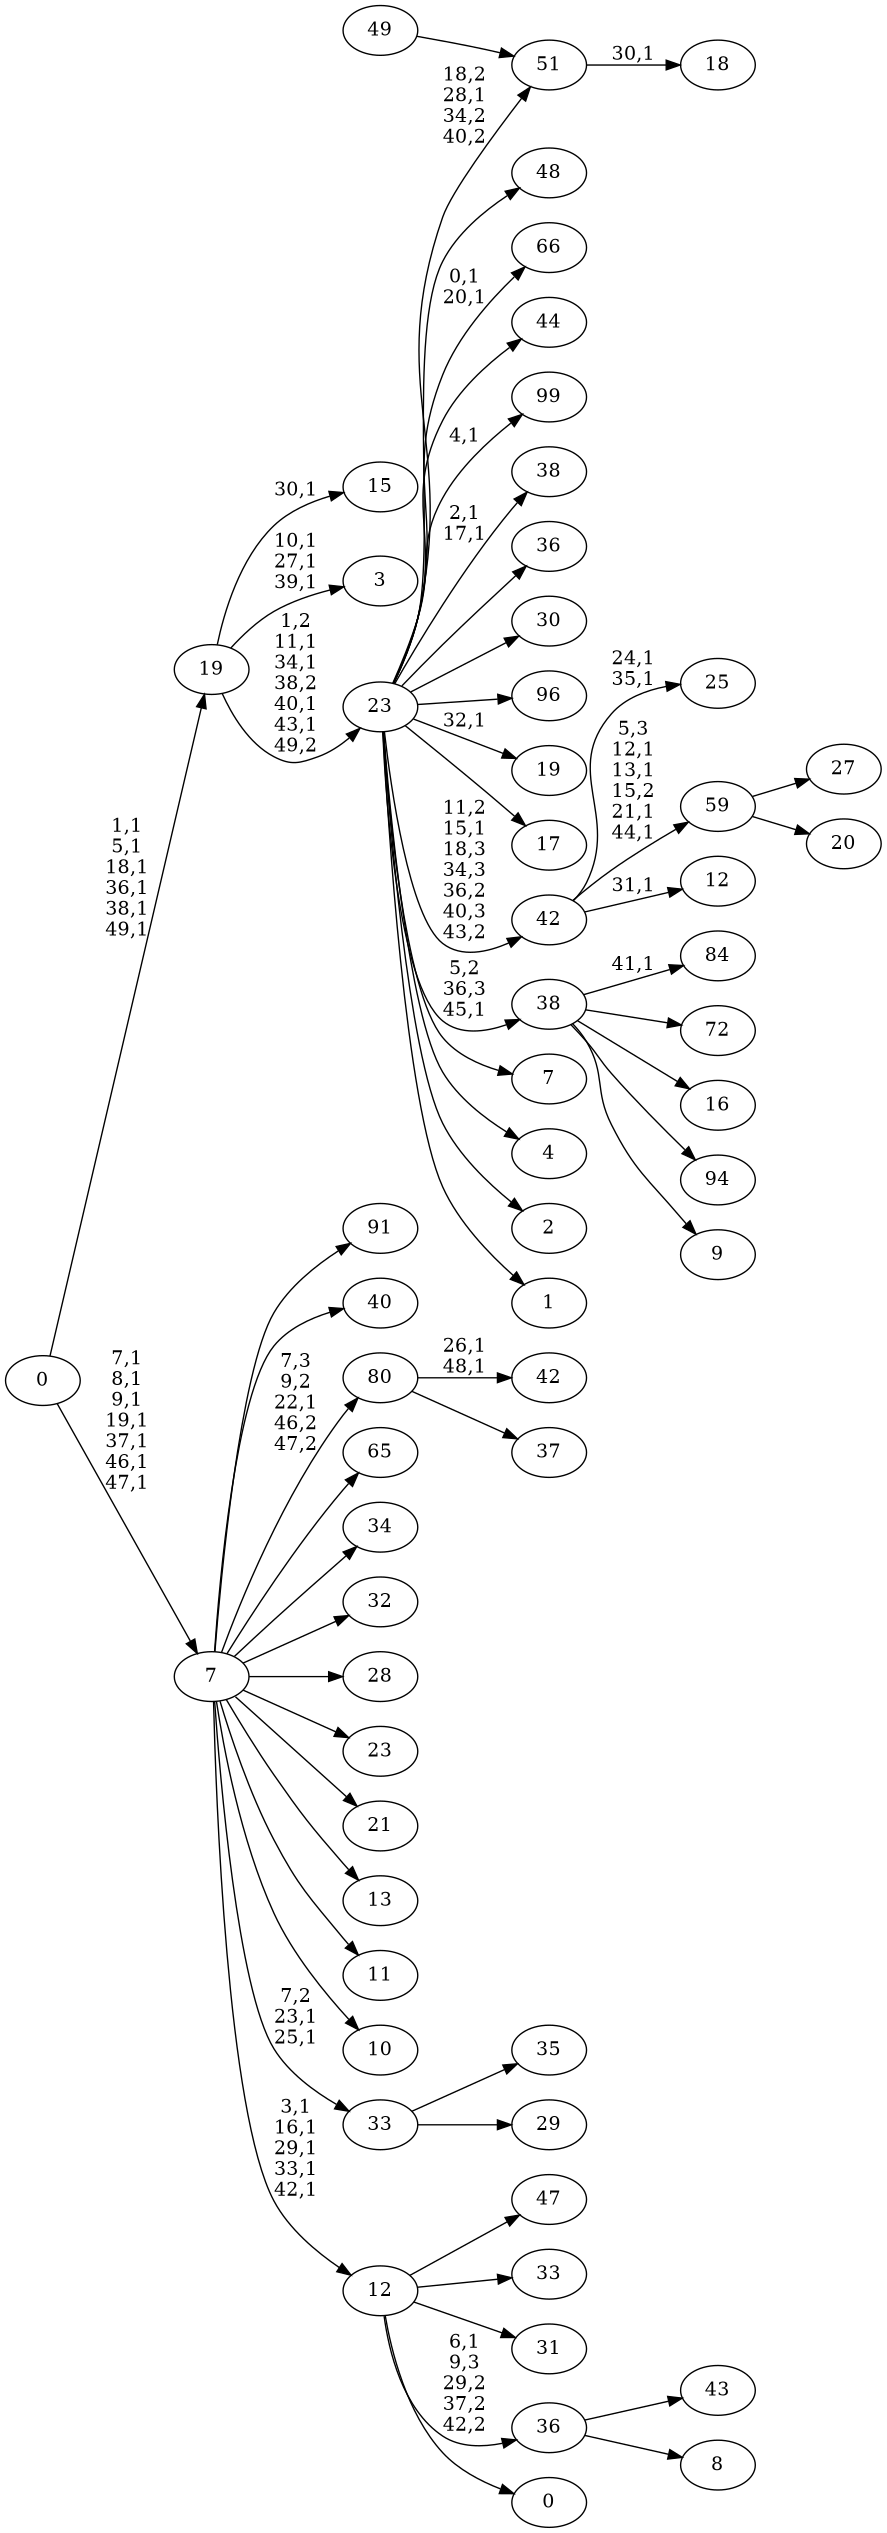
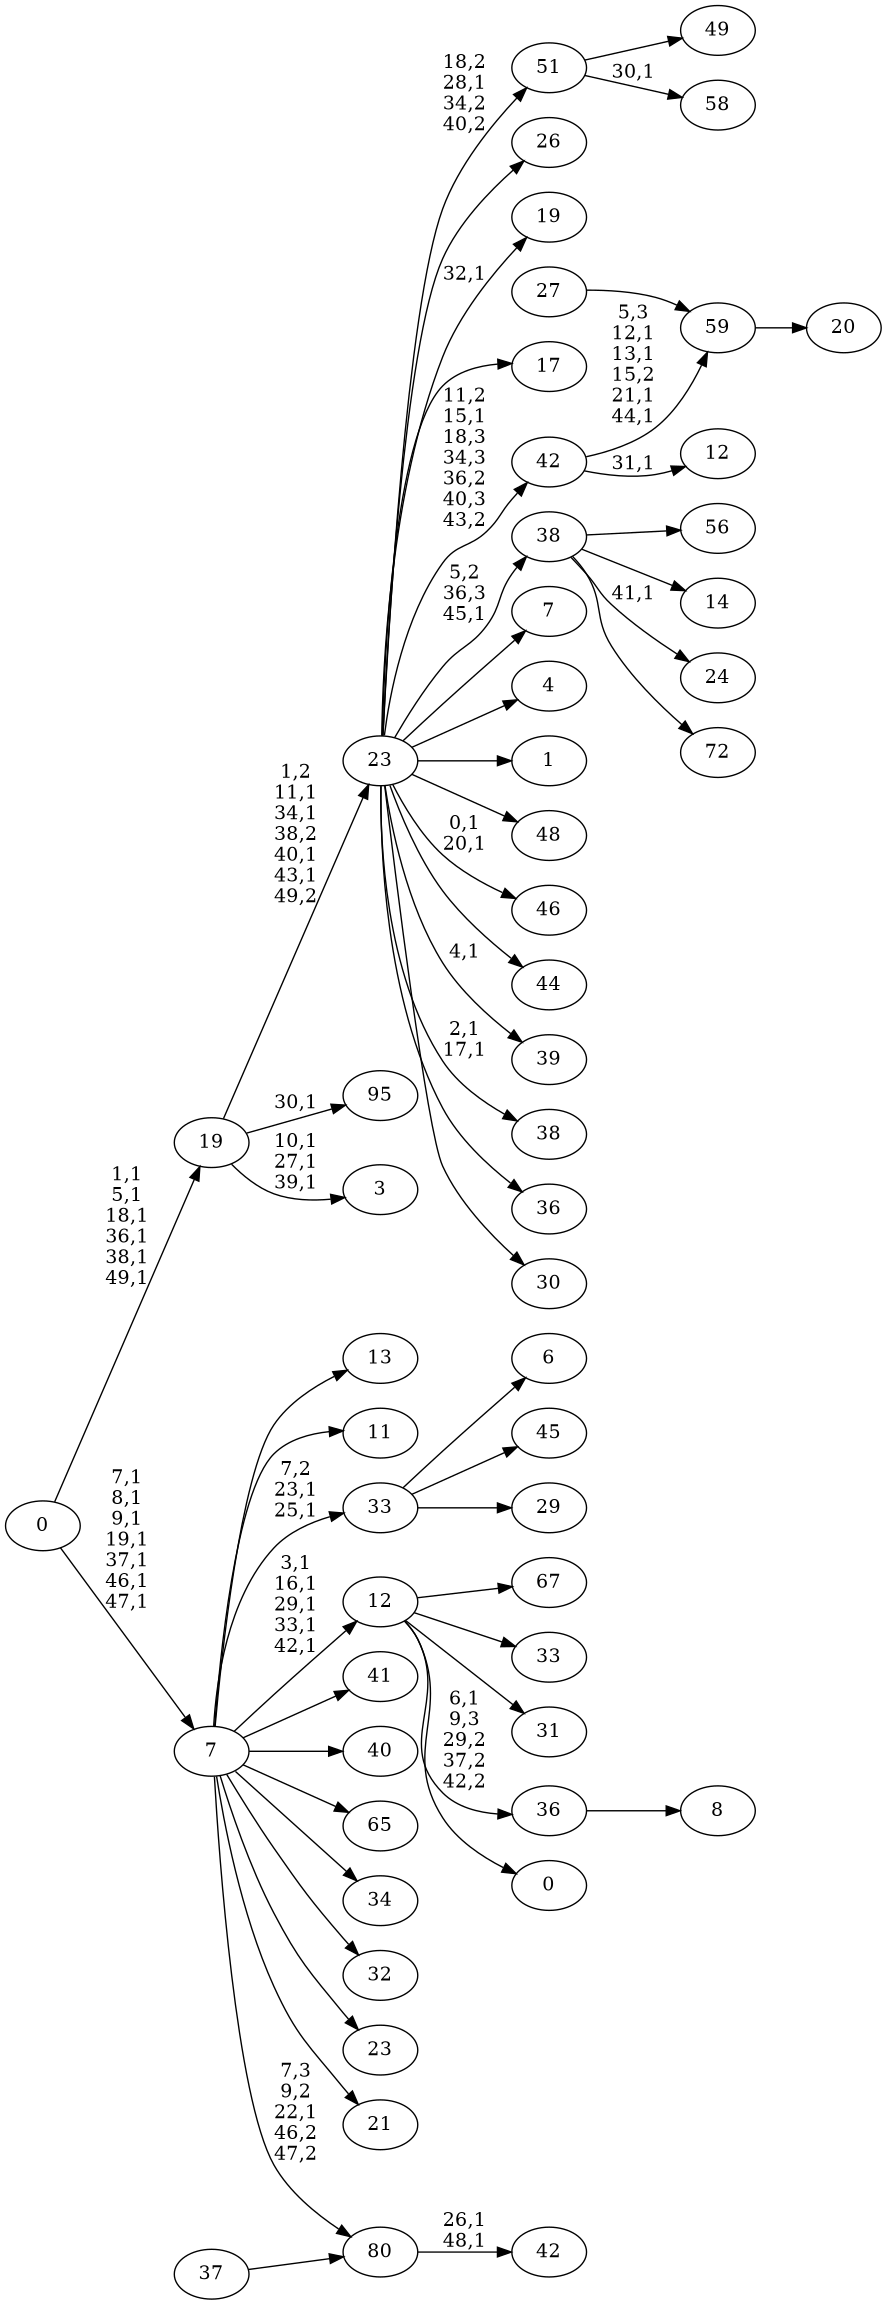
  digraph {
    rankdir=LR
    n1 [label=49]
    n2 [label=48]
-   n3 [label=47]
-   n4 [label=66]
-   n5 [label=35]
+   n3 [label=67]
+   n4 [label=46]
+   n5 [label=45]
    n6 [label=44]
-   n7 [label=43]
    n8 [label=42]
-   n9 [label=91]
+   n9 [label=41]
    n10 [label=40]
-   n11 [label=99]
+   n11 [label=39]
    n12 [label=38]
    n13 [label=37]
    80
    n15 [label=36]
    n16 [label=65]
    n17 [label=34]
    n18 [label=33]
    n19 [label=32]
    n20 [label=31]
    n21 [label=30]
    n22 [label=29]
-   n23 [label=28]
    n24 [label=27]
-   n25 [label=96]
-   n26 [label=25]
-   n27 [label=84]
+   n25 [label=26]
+   n27 [label=24]
    n28 [label=23]
    n29 [label=72]
    n30 [label=21]
    n31 [label=20]
    59
    n33 [label=19]
-   n34 [label=18]
+   n34 [label=58]
    51
    n36 [label=17]
-   n37 [label=16]
-   n38 [label=15]
-   n39 [label=94]
+   n37 [label=56]
+   n38 [label=95]
+   n39 [label=14]
    n40 [label=13]
    n41 [label=12]
    42
    n43 [label=11]
-   n44 [label=10]
-   n45 [label=9]
    38
    n47 [label=8]
    36
    n49 [label=7]
+   n50 [label=6]
    33
    n52 [label=4]
    n53 [label=3]
-   n54 [label=2]
    n55 [label=1]
    23
    19
    n58 [label=0]
    12
    7
    0
    80 -> n8 [label="26,1\n48,1"]
-   80 -> n13
-   59 -> n24
+   n13 -> 80
+   n24 -> 59
    59 -> n31
-   n1 -> 51
+   51 -> n1
    51 -> n34 [label="30,1"]
-   42 -> n26 [label="24,1\n35,1"]
    42 -> 59 [label="5,3\n12,1\n13,1\n15,2\n21,1\n44,1"]
    42 -> n41 [label="31,1"]
    38 -> n27 [label="41,1"]
    38 -> n29
    38 -> n37
    38 -> n39
-   38 -> n45
-   36 -> n7
    36 -> n47
    33 -> n5
    33 -> n22
+   33 -> n50
    23 -> n2
    23 -> n4 [label="0,1\n20,1"]
    23 -> n6
    23 -> n11 [label="4,1"]
    23 -> n12 [label="2,1\n17,1"]
    23 -> n15
    23 -> n21
    23 -> n25
    23 -> n33 [label="32,1"]
    23 -> 51 [label="18,2\n28,1\n34,2\n40,2"]
    23 -> n36
    23 -> 42 [label="11,2\n15,1\n18,3\n34,3\n36,2\n40,3\n43,2"]
    23 -> 38 [label="5,2\n36,3\n45,1"]
    23 -> n49
    23 -> n52
-   23 -> n54
    23 -> n55
    19 -> n38 [label="30,1"]
    19 -> n53 [label="10,1\n27,1\n39,1"]
    19 -> 23 [label="1,2\n11,1\n34,1\n38,2\n40,1\n43,1\n49,2"]
    12 -> n3
    12 -> n18
    12 -> n20
    12 -> 36 [label="6,1\n9,3\n29,2\n37,2\n42,2"]
    12 -> n58
    7 -> n9
    7 -> n10
    7 -> 80 [label="7,3\n9,2\n22,1\n46,2\n47,2"]
    7 -> n16
    7 -> n17
    7 -> n19
-   7 -> n23
    7 -> n28
    7 -> n30
    7 -> n40
    7 -> n43
-   7 -> n44
    7 -> 33 [label="7,2\n23,1\n25,1"]
    7 -> 12 [label="3,1\n16,1\n29,1\n33,1\n42,1"]
    0 -> 19 [label="1,1\n5,1\n18,1\n36,1\n38,1\n49,1"]
    0 -> 7 [label="7,1\n8,1\n9,1\n19,1\n37,1\n46,1\n47,1"]
  }
